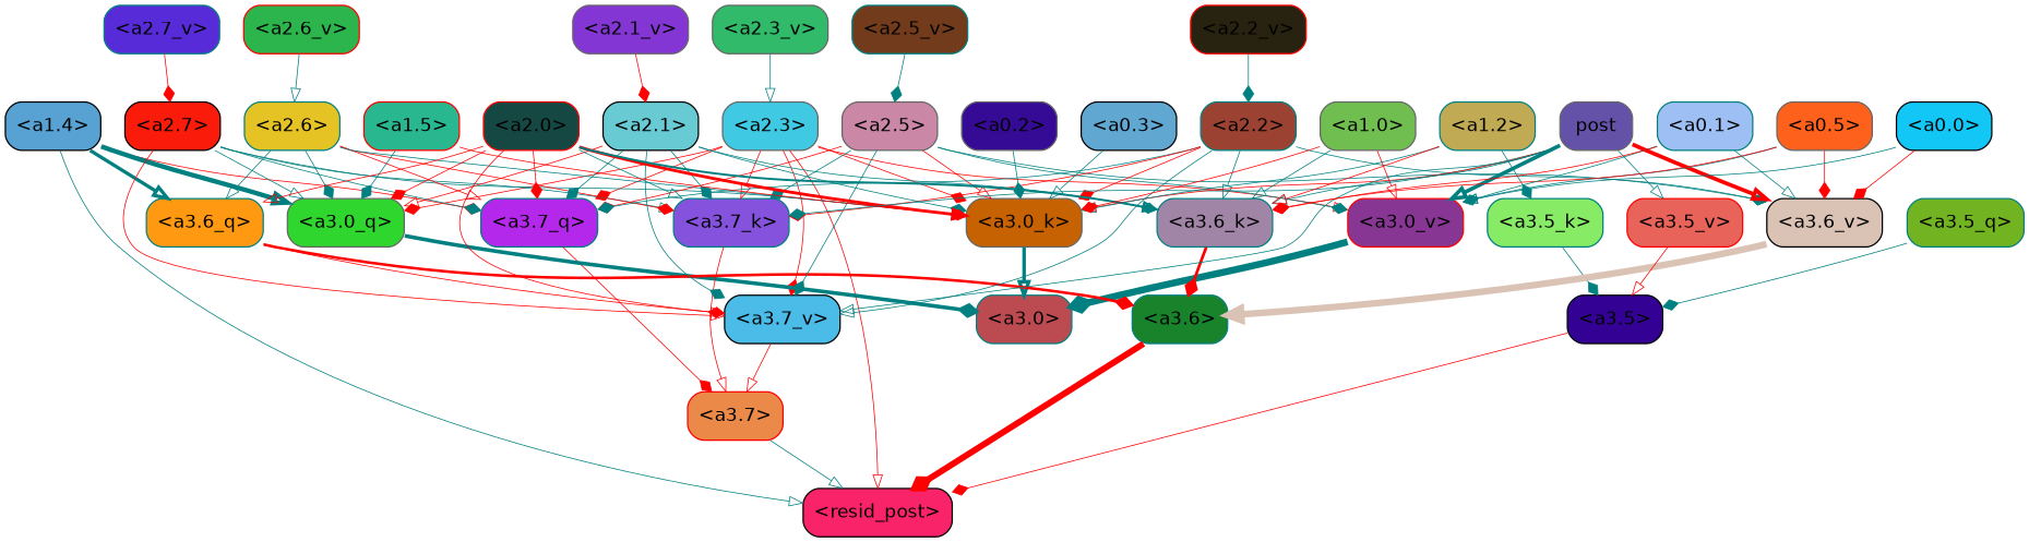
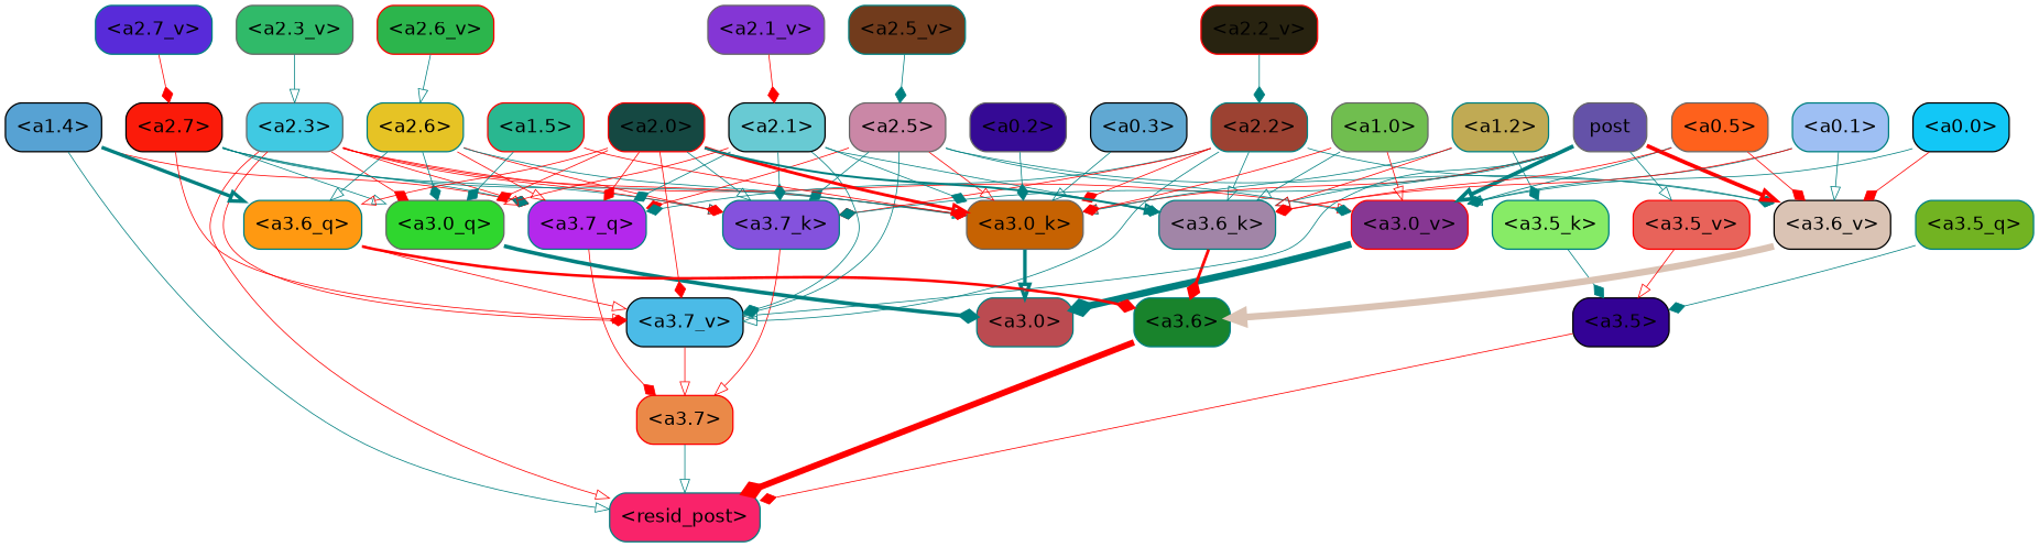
  strict digraph {
    splines=true
    node [color=teal fontname=Helvetica shape=box style="filled, rounded"]
    edge [arrowhead=diamond color=teal penwidth=0.6]
    "<a3.7>" [color=red fillcolor="#ea8948"]
-   "<resid_post>" [color=black fillcolor="#f9236a"]
+   "<resid_post>" [fillcolor="#f9236a"]
    "<a3.6>" [fillcolor="#19832c"]
    "<a3.5>" [color=black fillcolor="#330295"]
    "<a3.0>" [fillcolor="#bb4b51"]
    "<a2.3>" [color=gray40 fillcolor="#40c9e2"]
    "<a3.7_q>" [fillcolor="#b428ec"]
    "<a3.0_q>" [color=gray40 fillcolor="#2fd62e"]
    "<a3.7_k>" [fillcolor="#8452dd"]
    "<a3.0_k>" [color=gray40 fillcolor="#c66202"]
    "<a3.7_v>" [color=black fillcolor="#4bbbe7"]
    "<a3.0_v>" [color=red fillcolor="#873793"]
    "<a1.4>" [color=black fillcolor="#57a2d3"]
    "<a3.6_q>" [fillcolor="#ff9911"]
    "<a3.5_q>" [fillcolor="#72b322"]
    "<a3.6_k>" [fillcolor="#a185a7"]
    "<a3.5_k>" [fillcolor="#87eb66"]
    "<a3.6_v>" [color=black fillcolor="#dac3b4"]
    "<a3.5_v>" [color=red fillcolor="#e8635a"]
    "<a2.7>" [color=black fillcolor="#fb1b0a"]
    "<a2.6>" [fillcolor="#e6c325"]
    "<a2.5>" [color=gray40 fillcolor="#ca87a6"]
    "<a2.2>" [fillcolor="#9c4232"]
    "<a2.1>" [color=black fillcolor="#68cad3"]
    "<a2.0>" [color=red fillcolor="#154842"]
    "<a1.5>" [color=red fillcolor="#29b790"]
    n27 [color=gray40 fillcolor="#6452a8" label=post]
    "<a1.2>" [fillcolor="#c0aa54"]
    "<a1.0>" [color=gray40 fillcolor="#70be4f"]
    "<a0.5>" [color=gray40 fillcolor="#fe611c"]
    "<a0.1>" [fillcolor="#9ebff3"]
    "<a0.3>" [color=black fillcolor="#60a8d2"]
    "<a0.2>" [color=gray40 fillcolor="#350a95"]
    "<a0.0>" [color=black fillcolor="#12c7f6"]
    "<a2.7_v>" [fillcolor="#582bd9"]
    "<a2.6_v>" [color=red fillcolor="#2cb54c"]
    "<a2.5_v>" [fillcolor="#713b1c"]
    "<a2.3_v>" [color=gray40 fillcolor="#30ba69"]
    "<a2.2_v>" [color=red fillcolor="#282310"]
    "<a2.1_v>" [color=gray40 fillcolor="#8436d5"]
    "<a3.7>" -> "<resid_post>" [arrowhead=onormal]
    "<a3.6>" -> "<resid_post>" [color=red penwidth=4.6696330308914185]
    "<a3.5>" -> "<resid_post>" [color=red]
    "<a2.3>" -> "<resid_post>" [arrowhead=onormal color=red]
    "<a2.3>" -> "<a3.7_q>" [color=red]
    "<a2.3>" -> "<a3.0_q>" [color=red]
    "<a2.3>" -> "<a3.7_k>" [arrowhead=onormal color=red]
    "<a2.3>" -> "<a3.0_k>" [color=red]
    "<a2.3>" -> "<a3.7_v>" [color=red]
    "<a2.3>" -> "<a3.0_v>" [arrowhead=onormal color=red]
    "<a3.7_q>" -> "<a3.7>" [color=red]
    "<a3.0_q>" -> "<a3.0>" [penwidth=2.8638100624084473]
    "<a3.7_k>" -> "<a3.7>" [arrowhead=onormal color=red]
    "<a3.0_k>" -> "<a3.0>" [arrowhead=onormal penwidth=2.6274144649505615]
    "<a3.7_v>" -> "<a3.7>" [arrowhead=onormal color=red]
    "<a3.0_v>" -> "<a3.0>" [penwidth=5.188832879066467]
    "<a1.4>" -> "<resid_post>" [arrowhead=onormal]
    "<a1.4>" -> "<a3.7_q>" [color=red]
-   "<a1.4>" -> "<a3.0_q>" [arrowhead=onormal penwidth=3.4971605762839317]
    "<a1.4>" -> "<a3.6_q>" [arrowhead=onormal penwidth=2.6073555648326874]
    "<a3.6_q>" -> "<a3.6>" [color=red penwidth=2.03758105635643]
    "<a3.6_q>" -> "<a3.7_v>" [arrowhead=onormal color=red]
    "<a3.5_q>" -> "<a3.5>"
    "<a3.6_k>" -> "<a3.6>" [color=red penwidth=2.174198240041733]
    "<a3.5_k>" -> "<a3.5>"
    "<a3.6_v>" -> "<a3.6>" [color="#dac3b4" penwidth=5.002329230308533 arrowhead=""]
    "<a3.5_v>" -> "<a3.5>" [arrowhead=onormal color=red]
    "<a2.7>" -> "<a3.7_q>"
    "<a2.7>" -> "<a3.0_q>" [arrowhead=onormal]
    "<a2.7>" -> "<a3.7_k>" [arrowhead=onormal]
    "<a2.7>" -> "<a3.0_k>" [arrowhead=onormal]
    "<a2.7>" -> "<a3.7_v>" [arrowhead=onormal color=red]
    "<a2.6>" -> "<a3.7_q>" [arrowhead=onormal color=red]
    "<a2.6>" -> "<a3.0_q>"
    "<a2.6>" -> "<a3.7_k>" [color=red]
    "<a2.6>" -> "<a3.0_k>" [arrowhead=onormal]
    "<a2.6>" -> "<a3.6_q>" [arrowhead=onormal]
    "<a2.5>" -> "<a3.7_q>" [color=red]
    "<a2.5>" -> "<a3.7_k>"
    "<a2.5>" -> "<a3.0_k>" [arrowhead=onormal color=red]
    "<a2.5>" -> "<a3.7_v>"
    "<a2.5>" -> "<a3.0_v>"
    "<a2.5>" -> "<a3.6_v>"
    "<a2.2>" -> "<a3.7_q>"
    "<a2.2>" -> "<a3.7_k>" [color=red]
    "<a2.2>" -> "<a3.0_k>" [color=red]
    "<a2.2>" -> "<a3.7_v>" [arrowhead=onormal]
    "<a2.2>" -> "<a3.6_k>" [arrowhead=onormal]
    "<a2.2>" -> "<a3.6_v>"
    "<a2.1>" -> "<a3.7_q>"
    "<a2.1>" -> "<a3.0_q>" [arrowhead=onormal color=red]
    "<a2.1>" -> "<a3.7_k>"
    "<a2.1>" -> "<a3.0_k>"
    "<a2.1>" -> "<a3.7_v>"
    "<a2.1>" -> "<a3.6_k>"
    "<a2.0>" -> "<a3.7_q>" [color=red]
    "<a2.0>" -> "<a3.0_q>" [color=red]
    "<a2.0>" -> "<a3.7_k>" [arrowhead=onormal]
    "<a2.0>" -> "<a3.0_k>" [arrowhead=onormal color=red penwidth=2.270527422428131]
    "<a2.0>" -> "<a3.7_v>" [color=red]
    "<a2.0>" -> "<a3.6_q>" [arrowhead=onormal color=red]
    "<a2.0>" -> "<a3.6_k>" [arrowhead=onormal penwidth=1.5568191409111023]
    "<a1.5>" -> "<a3.0_q>"
    "<a1.5>" -> "<a3.0_k>" [color=red]
    n27 -> "<a3.7_k>"
    n27 -> "<a3.0_k>" [arrowhead=onormal color=red]
    n27 -> "<a3.7_v>" [arrowhead=onormal]
    n27 -> "<a3.0_v>" [arrowhead=onormal penwidth=2.8686431646347046]
    n27 -> "<a3.6_k>" [arrowhead=onormal]
    n27 -> "<a3.6_v>" [arrowhead=onormal color=red penwidth=2.9588699340820312]
    n27 -> "<a3.5_v>" [arrowhead=onormal]
    "<a1.2>" -> "<a3.0_k>" [arrowhead=onormal]
    "<a1.2>" -> "<a3.6_k>" [arrowhead=onormal color=red]
    "<a1.2>" -> "<a3.5_k>"
    "<a1.0>" -> "<a3.0_k>" [color=red]
    "<a1.0>" -> "<a3.0_v>" [arrowhead=onormal color=red]
    "<a1.0>" -> "<a3.6_k>" [arrowhead=onormal]
    "<a0.5>" -> "<a3.0_v>" [arrowhead=onormal penwidth=0.6421224474906921]
    "<a0.5>" -> "<a3.6_k>" [color=red]
    "<a0.5>" -> "<a3.6_v>" [color=red]
    "<a0.1>" -> "<a3.0_v>"
    "<a0.1>" -> "<a3.6_k>" [color=red]
    "<a0.1>" -> "<a3.6_v>" [arrowhead=onormal]
    "<a0.3>" -> "<a3.0_k>" [arrowhead=onormal]
    "<a0.2>" -> "<a3.0_k>"
    "<a0.0>" -> "<a3.0_v>" [arrowhead=onormal]
    "<a0.0>" -> "<a3.6_v>" [color=red]
    "<a2.7_v>" -> "<a2.7>" [color=red]
    "<a2.6_v>" -> "<a2.6>" [arrowhead=onormal]
    "<a2.5_v>" -> "<a2.5>"
    "<a2.3_v>" -> "<a2.3>" [arrowhead=onormal]
    "<a2.2_v>" -> "<a2.2>"
    "<a2.1_v>" -> "<a2.1>" [color=red]
  }
